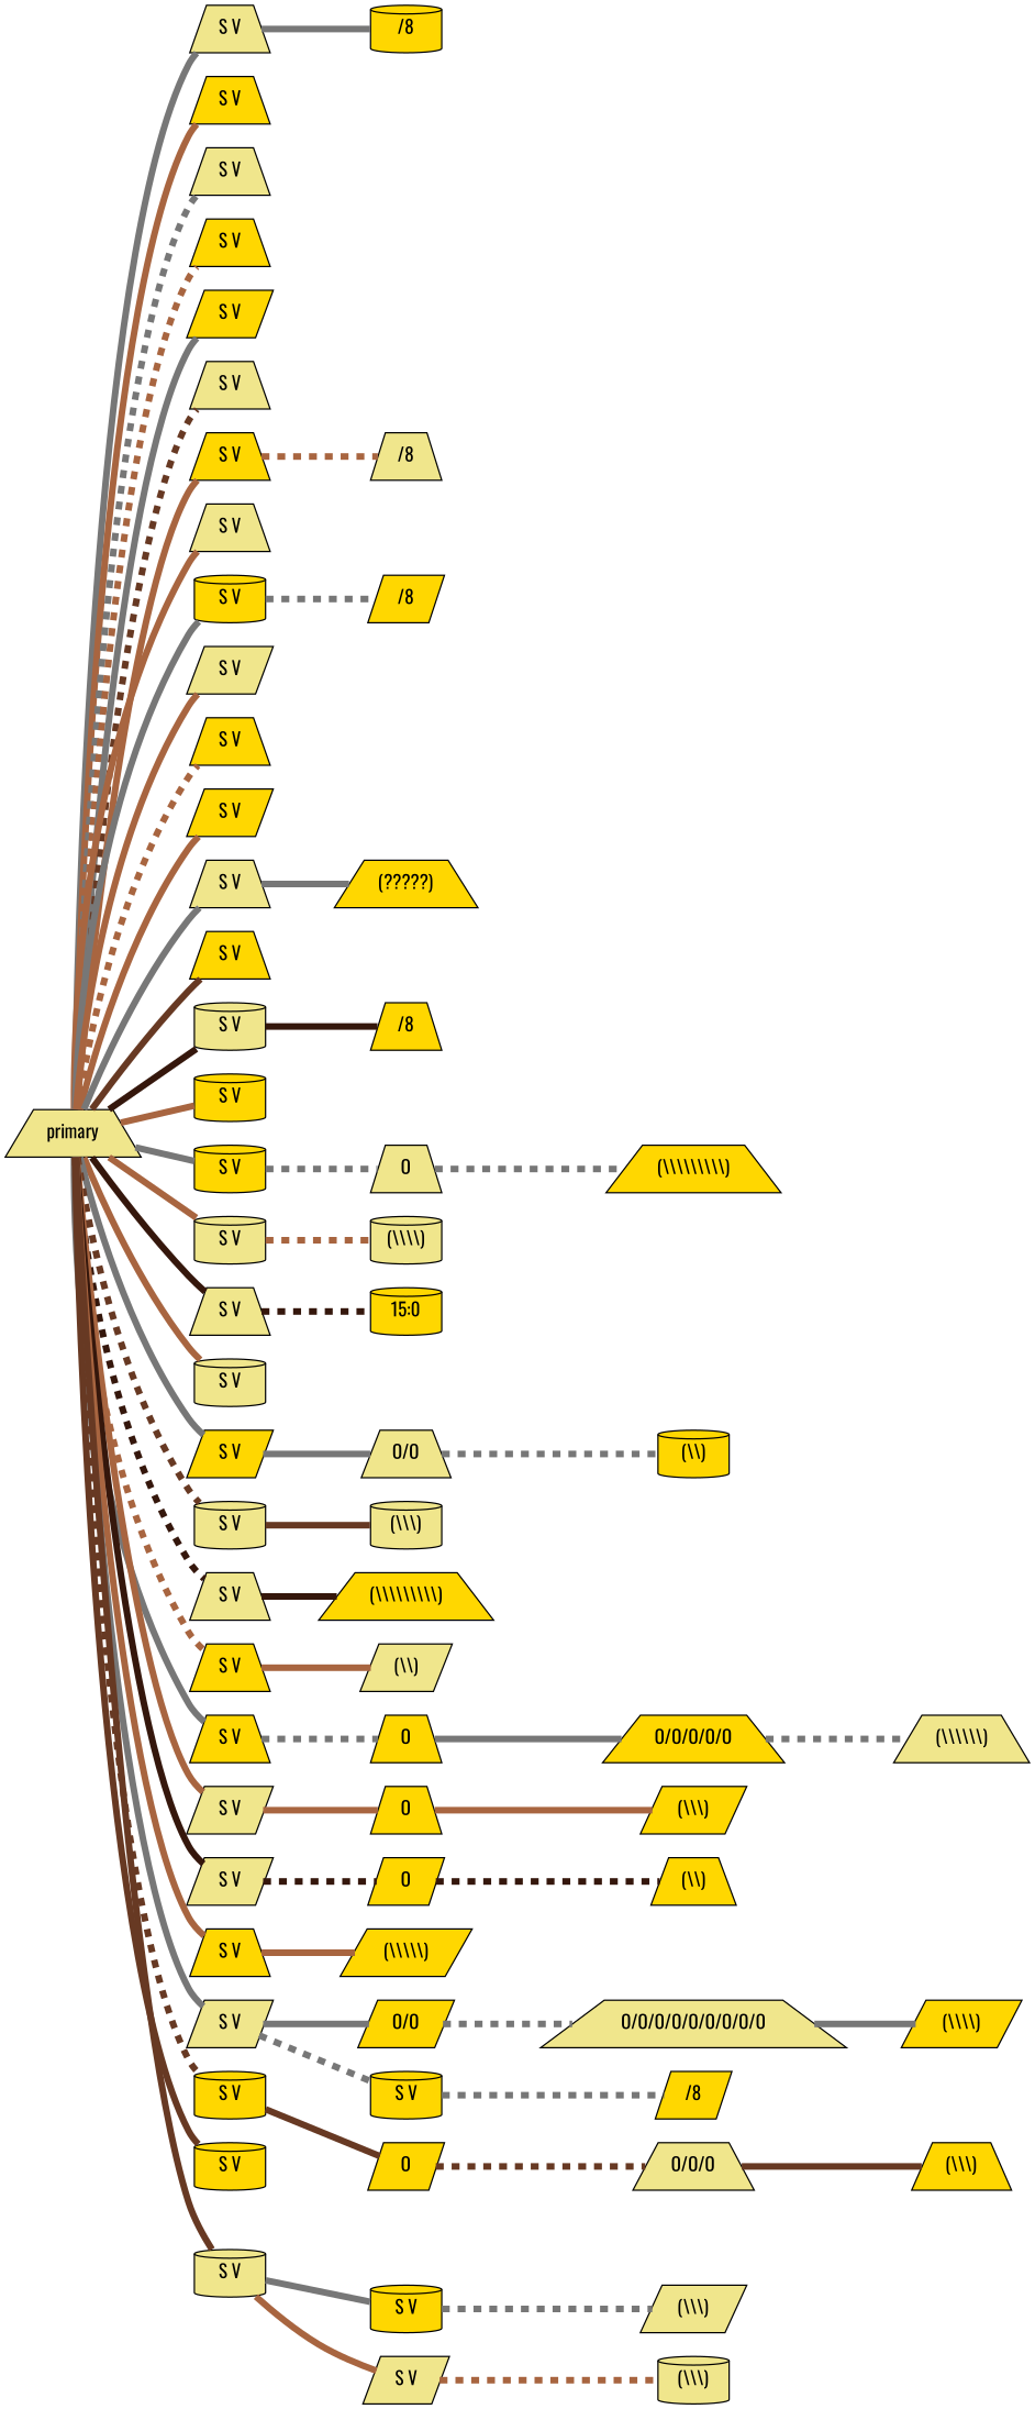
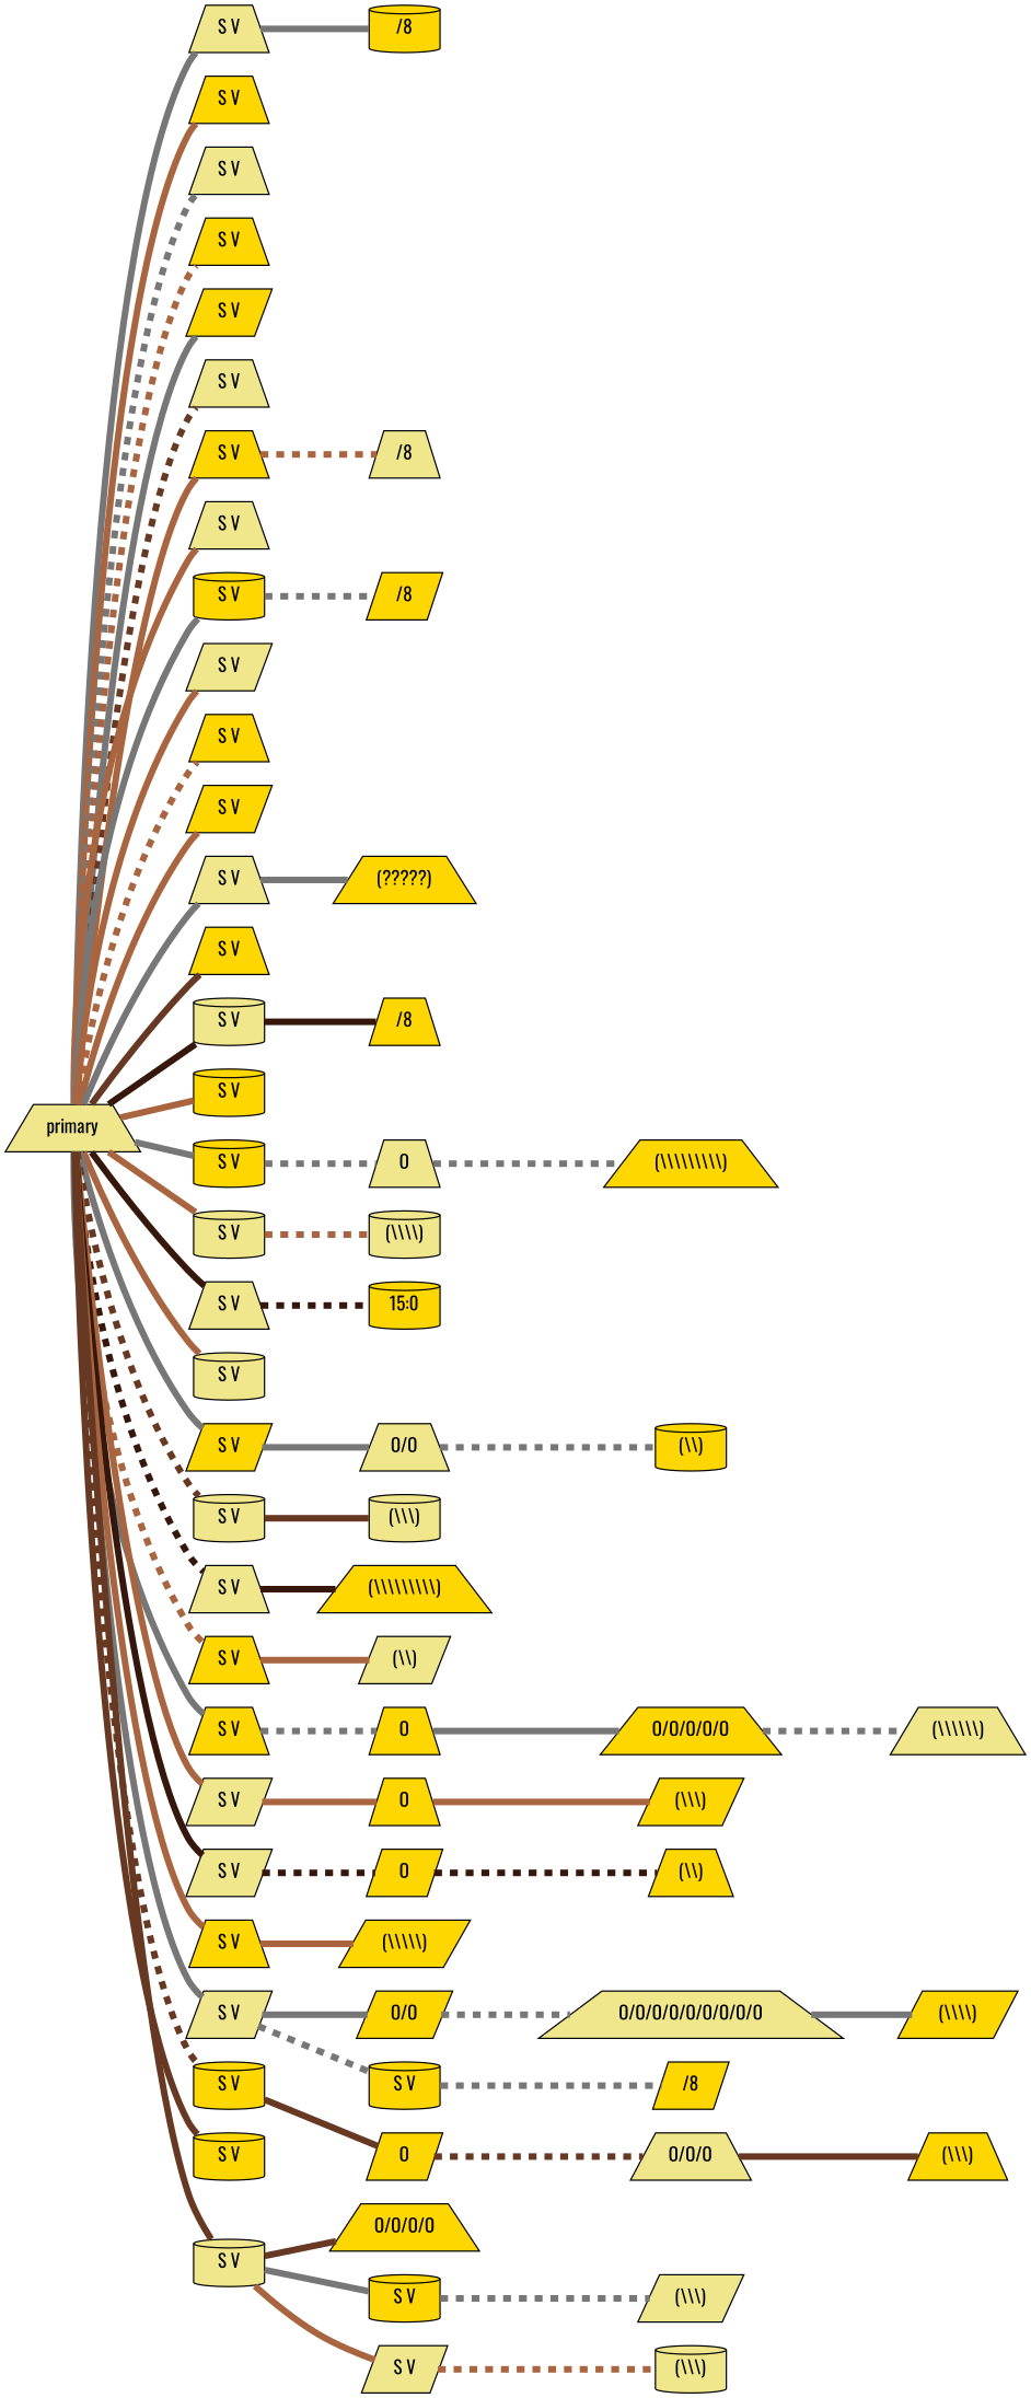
  graph {
    fontname=Oswald
    rankdir=LR
    node [fillcolor=gold fontname=Oswald shape=trapezium style=filled]
    edge [color="#777777" fontname=Oswald penwidth=5 style=dashed]
    n1 [fillcolor=khaki label="S V"]
    n2 [label="/8" shape=cylinder]
    primary [fillcolor=khaki]
    n4 [label="S V"]
    n5 [fillcolor=khaki label="S V"]
    n6 [label="S V"]
    n7 [label="S V" shape=parallelogram]
    n8 [fillcolor=khaki label="S V"]
    n9 [label="S V"]
    n10 [fillcolor=khaki label="S V"]
    n11 [label="S V" shape=cylinder]
    n12 [fillcolor=khaki label="S V" shape=parallelogram]
    n13 [label="S V"]
    n14 [label="S V" shape=parallelogram]
    n15 [fillcolor=khaki label="S V"]
    n16 [label="S V"]
    n17 [fillcolor=khaki label="S V" shape=cylinder]
    n18 [label="S V" shape=cylinder]
    n19 [label="S V" shape=cylinder]
    n20 [fillcolor=khaki label="S V" shape=cylinder]
    n21 [fillcolor=khaki label="S V"]
    n22 [fillcolor=khaki label="S V" shape=cylinder]
    n23 [label="S V" shape=parallelogram]
    n24 [fillcolor=khaki label="S V" shape=cylinder]
    n25 [fillcolor=khaki label="S V"]
    n26 [label="S V"]
    n27 [label="S V"]
    n28 [fillcolor=khaki label="S V" shape=parallelogram]
    n29 [fillcolor=khaki label="S V" shape=parallelogram]
    n30 [label="S V"]
    n31 [fillcolor=khaki label="S V" shape=parallelogram]
    n32 [label="S V" shape=cylinder]
    n33 [label="S V" shape=cylinder]
    n34 [fillcolor=khaki label="S V" shape=cylinder]
    n35 [fillcolor=khaki label="/8"]
    n36 [label="/8" shape=parallelogram]
    n37 [label="(?????)"]
    n38 [label="/8"]
    n39 [fillcolor=khaki label=O]
    n40 [fillcolor=khaki label="(\\\\\\\\)" shape=cylinder]
    n41 [label="15:0" shape=cylinder]
    n42 [fillcolor=khaki label="O/O"]
    n43 [fillcolor=khaki label="(\\\\\\)" shape=cylinder]
    n44 [label="(\\\\\\\\\\\\\\\\\\)"]
    n45 [fillcolor=khaki label="(\\\\)" shape=parallelogram]
    n46 [label=O]
    n47 [label=O]
    n48 [label=O shape=parallelogram]
    n49 [label="(\\\\\\\\\\)" shape=parallelogram]
    n50 [label="O/O" shape=parallelogram]
    n51 [label="S V" shape=cylinder]
    n52 [label=O shape=parallelogram]
+   n53 [label="O/O/O/O"]
    n54 [label="S V" shape=cylinder]
    n55 [fillcolor=khaki label="S V" shape=parallelogram]
    n56 [label="(\\\\\\\\\\\\\\\\\\)"]
    n57 [label="(\\\\)" shape=cylinder]
    n58 [label="O/O/O/O/O"]
    n59 [fillcolor=khaki label="(\\\\\\\\\\\\)"]
    n60 [label="(\\\\\\)" shape=parallelogram]
    n61 [label="(\\\\)"]
    n62 [fillcolor=khaki label="O/O/O/O/O/O/O/O/O"]
    n63 [label="/8" shape=parallelogram]
    n64 [label="(\\\\\\\\)" shape=parallelogram]
    n65 [fillcolor=khaki label="O/O/O"]
    n66 [label="(\\\\\\)"]
    n67 [fillcolor=khaki label="(\\\\\\)" shape=parallelogram]
    n68 [fillcolor=khaki label="(\\\\\\)" shape=cylinder]
    n1 -- n2 [style=bold]
    primary -- n1 [style=bold]
    primary -- n4 [color="#A86540" style=solid]
    primary -- n5
    primary -- n6 [color="#A86540"]
    primary -- n7 [style=bold]
    primary -- n8 [color="#673923"]
    primary -- n9 [color="#A86540" style=solid]
    primary -- n10 [color="#A86540" style=bold]
    primary -- n11 [style=bold]
    primary -- n12 [color="#A86540" style=solid]
    primary -- n13 [color="#A86540"]
    primary -- n14 [color="#A86540" style=bold]
    primary -- n15 [style=solid]
    primary -- n16 [color="#673923" style=bold]
    primary -- n17 [color="#35170C" style=bold]
    primary -- n18 [color="#A86540" style=solid]
    primary -- n19 [style=solid]
    primary -- n20 [color="#A86540" style=solid]
    primary -- n21 [color="#35170C" style=solid]
    primary -- n22 [color="#A86540" style=solid]
    primary -- n23 [style=bold]
    primary -- n24 [color="#673923"]
    primary -- n25 [color="#35170C"]
    primary -- n26 [color="#A86540"]
    primary -- n27 [style=solid]
    primary -- n28 [color="#A86540" style=bold]
    primary -- n29 [color="#35170C" style=solid]
    primary -- n30 [color="#A86540" style=solid]
    primary -- n31 [style=solid]
    primary -- n32 [color="#673923"]
    primary -- n33 [color="#673923" style=solid]
    primary -- n34 [color="#673923" style=solid]
    n9 -- n35 [color="#A86540"]
    n11 -- n36
    n15 -- n37 [style=bold]
    n17 -- n38 [color="#35170C" style=solid]
    n19 -- n39
    n20 -- n40 [color="#A86540"]
    n21 -- n41 [color="#35170C"]
    n23 -- n42 [style=solid]
    n24 -- n43 [color="#673923" style=bold]
    n25 -- n44 [color="#35170C" style=bold]
    n26 -- n45 [color="#A86540" style=solid]
    n27 -- n46
    n28 -- n47 [color="#A86540" style=bold]
    n29 -- n48 [color="#35170C"]
    n30 -- n49 [color="#A86540" style=bold]
    n31 -- n50 [style=bold]
    n31 -- n51
    n32 -- n52 [color="#673923" style=bold]
+   n34 -- n53 [color="#673923" style=solid]
    n34 -- n54 [style=bold]
    n34 -- n55 [color="#A86540" style=bold]
    n39 -- n56
    n42 -- n57
    n46 -- n58 [style=bold]
    n47 -- n60 [color="#A86540" style=bold]
    n48 -- n61 [color="#35170C"]
    n50 -- n62
    n51 -- n63
    n52 -- n65 [color="#673923"]
    n54 -- n67
    n55 -- n68 [color="#A86540"]
    n58 -- n59
    n62 -- n64 [style=bold]
    n65 -- n66 [color="#673923" style=bold]
  }
